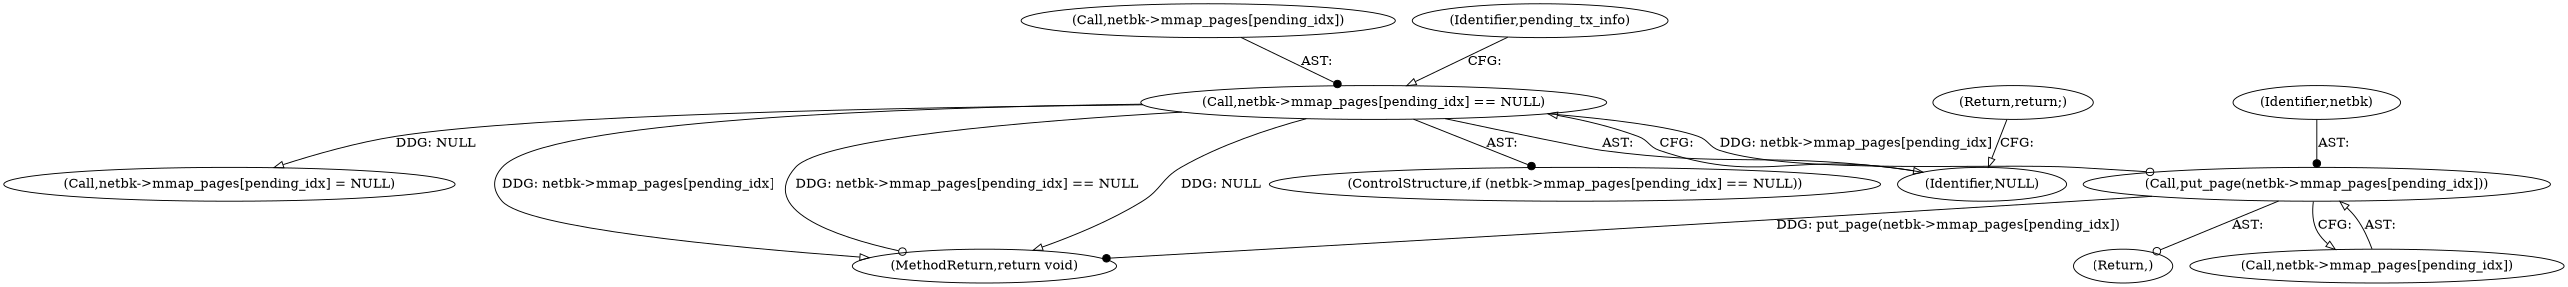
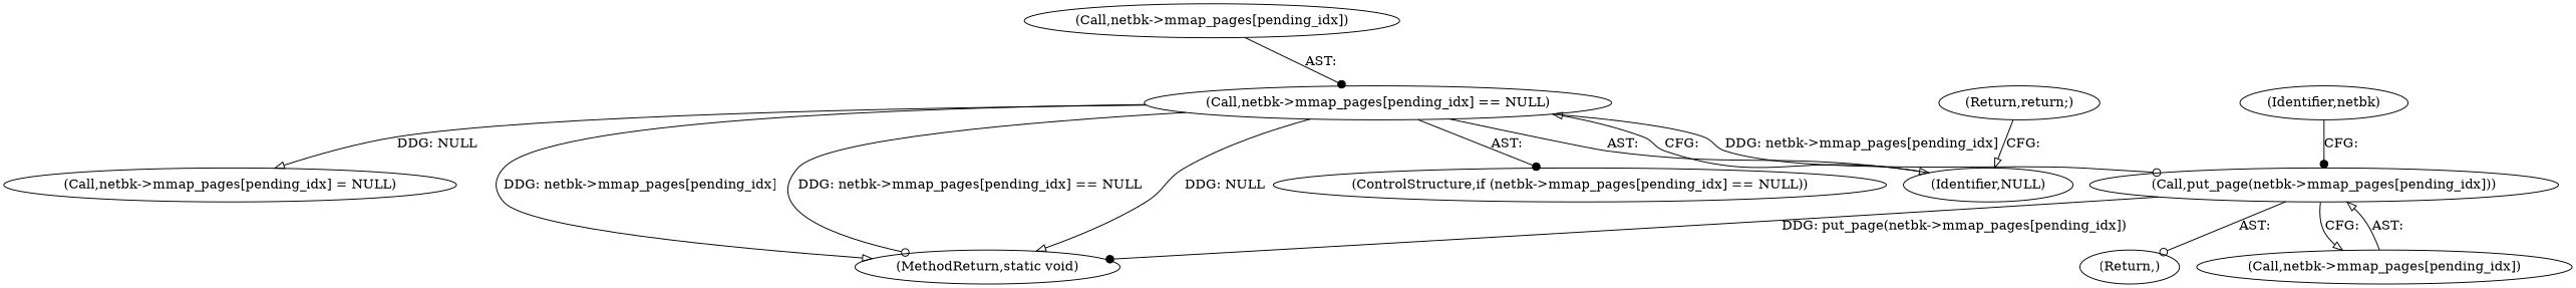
  digraph {
    fontname="DejaVu Serif"
    node [fontname="DejaVu Serif"]
    edge [arrowhead=onormal fontname="DejaVu Serif"]
    n1 [label="(Call,put_page(netbk->mmap_pages[pending_idx]))"]
    n2 [label="(Return,)"]
-   n3 [label="(MethodReturn,return void)"]
+   n3 [label="(MethodReturn,static void)"]
    n4 [label="(Call,netbk->mmap_pages[pending_idx])"]
    n5 [label="(Call,netbk->mmap_pages[pending_idx] == NULL)"]
    n6 [label="(ControlStructure,if (netbk->mmap_pages[pending_idx] == NULL))"]
    n7 [label="(Identifier,NULL)"]
    n8 [label="(Call,netbk->mmap_pages[pending_idx] = NULL)"]
    n9 [label="(Call,netbk->mmap_pages[pending_idx])"]
-   n10 [label="(Identifier,pending_tx_info)"]
    n11 [label="(Identifier,netbk)"]
    n12 [label="(Return,return;)"]
    n1 -> n2 [arrowhead=odot label="AST: "]
    n1 -> n3 [arrowhead=dot label="DDG: put_page(netbk->mmap_pages[pending_idx])"]
    n1 -> n4 [label="CFG: "]
    n4 -> n1 [label="AST: "]
    n5 -> n1 [arrowhead=odot label="DDG: netbk->mmap_pages[pending_idx]"]
    n5 -> n3 [label="DDG: NULL"]
    n5 -> n3 [label="DDG: netbk->mmap_pages[pending_idx]"]
    n5 -> n3 [arrowhead=odot label="DDG: netbk->mmap_pages[pending_idx] == NULL"]
    n5 -> n6 [arrowhead=dot label="AST: "]
    n5 -> n7 [label="AST: "]
    n5 -> n8 [label="DDG: NULL"]
    n7 -> n5 [label="CFG: "]
    n9 -> n5 [arrowhead=dot label="AST: "]
-   n10 -> n5 [label="CFG: "]
-   n11 -> n1 [arrowhead=dot label="AST: "]
+   n11 -> n1 [arrowhead=dot label="CFG: "]
    n12 -> n7 [label="CFG: "]
  }
